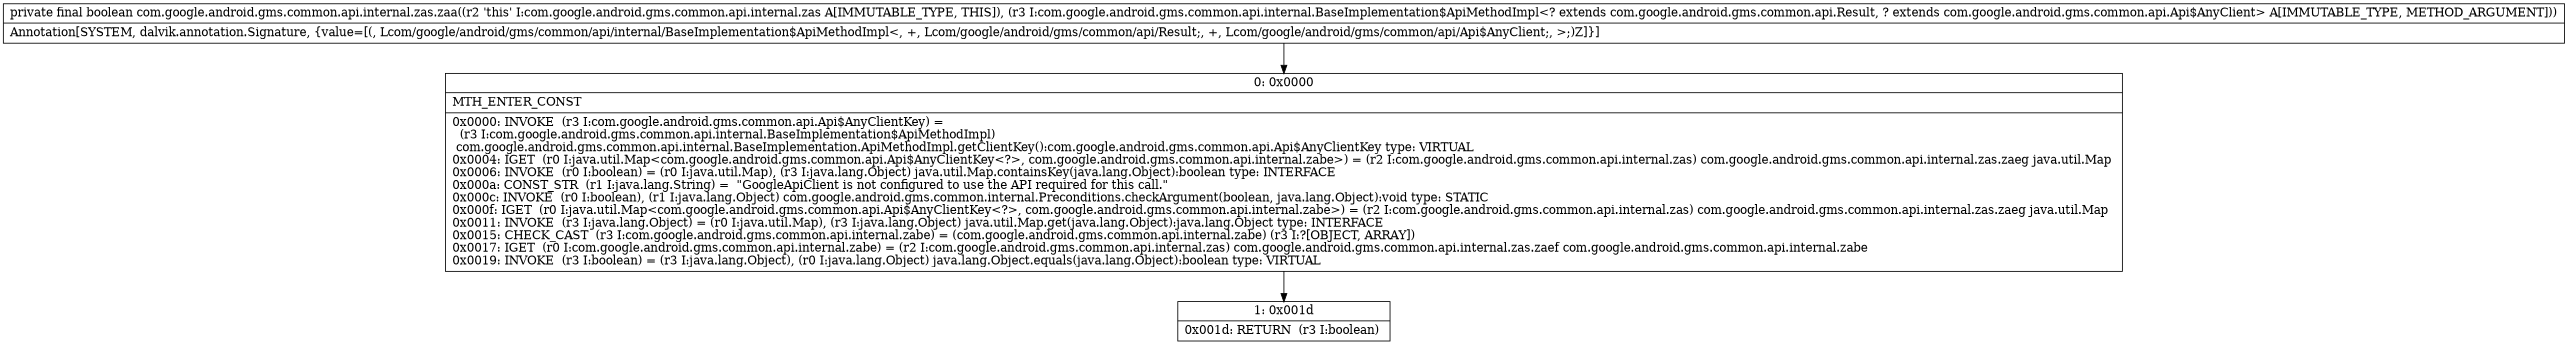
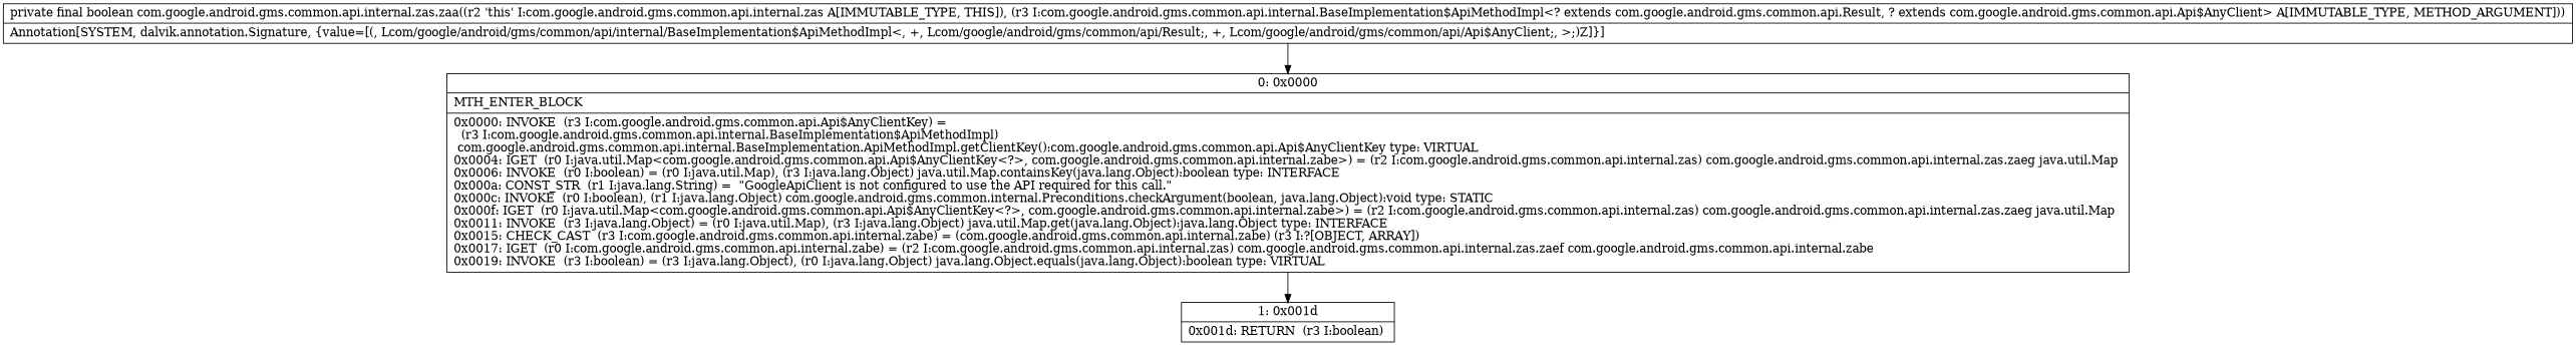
  digraph {
    node [shape=record]
-   n1 [label="{0\:\ 0x0000|MTH_ENTER_CONST\l|0x0000: INVOKE  (r3 I:com.google.android.gms.common.api.Api$AnyClientKey) = \l  (r3 I:com.google.android.gms.common.api.internal.BaseImplementation$ApiMethodImpl)\l com.google.android.gms.common.api.internal.BaseImplementation.ApiMethodImpl.getClientKey():com.google.android.gms.common.api.Api$AnyClientKey type: VIRTUAL \l0x0004: IGET  (r0 I:java.util.Map\<com.google.android.gms.common.api.Api$AnyClientKey\<?\>, com.google.android.gms.common.api.internal.zabe\>) = (r2 I:com.google.android.gms.common.api.internal.zas) com.google.android.gms.common.api.internal.zas.zaeg java.util.Map \l0x0006: INVOKE  (r0 I:boolean) = (r0 I:java.util.Map), (r3 I:java.lang.Object) java.util.Map.containsKey(java.lang.Object):boolean type: INTERFACE \l0x000a: CONST_STR  (r1 I:java.lang.String) =  \"GoogleApiClient is not configured to use the API required for this call.\" \l0x000c: INVOKE  (r0 I:boolean), (r1 I:java.lang.Object) com.google.android.gms.common.internal.Preconditions.checkArgument(boolean, java.lang.Object):void type: STATIC \l0x000f: IGET  (r0 I:java.util.Map\<com.google.android.gms.common.api.Api$AnyClientKey\<?\>, com.google.android.gms.common.api.internal.zabe\>) = (r2 I:com.google.android.gms.common.api.internal.zas) com.google.android.gms.common.api.internal.zas.zaeg java.util.Map \l0x0011: INVOKE  (r3 I:java.lang.Object) = (r0 I:java.util.Map), (r3 I:java.lang.Object) java.util.Map.get(java.lang.Object):java.lang.Object type: INTERFACE \l0x0015: CHECK_CAST  (r3 I:com.google.android.gms.common.api.internal.zabe) = (com.google.android.gms.common.api.internal.zabe) (r3 I:?[OBJECT, ARRAY]) \l0x0017: IGET  (r0 I:com.google.android.gms.common.api.internal.zabe) = (r2 I:com.google.android.gms.common.api.internal.zas) com.google.android.gms.common.api.internal.zas.zaef com.google.android.gms.common.api.internal.zabe \l0x0019: INVOKE  (r3 I:boolean) = (r3 I:java.lang.Object), (r0 I:java.lang.Object) java.lang.Object.equals(java.lang.Object):boolean type: VIRTUAL \l}"]
+   n1 [label="{0\:\ 0x0000|MTH_ENTER_BLOCK\l|0x0000: INVOKE  (r3 I:com.google.android.gms.common.api.Api$AnyClientKey) = \l  (r3 I:com.google.android.gms.common.api.internal.BaseImplementation$ApiMethodImpl)\l com.google.android.gms.common.api.internal.BaseImplementation.ApiMethodImpl.getClientKey():com.google.android.gms.common.api.Api$AnyClientKey type: VIRTUAL \l0x0004: IGET  (r0 I:java.util.Map\<com.google.android.gms.common.api.Api$AnyClientKey\<?\>, com.google.android.gms.common.api.internal.zabe\>) = (r2 I:com.google.android.gms.common.api.internal.zas) com.google.android.gms.common.api.internal.zas.zaeg java.util.Map \l0x0006: INVOKE  (r0 I:boolean) = (r0 I:java.util.Map), (r3 I:java.lang.Object) java.util.Map.containsKey(java.lang.Object):boolean type: INTERFACE \l0x000a: CONST_STR  (r1 I:java.lang.String) =  \"GoogleApiClient is not configured to use the API required for this call.\" \l0x000c: INVOKE  (r0 I:boolean), (r1 I:java.lang.Object) com.google.android.gms.common.internal.Preconditions.checkArgument(boolean, java.lang.Object):void type: STATIC \l0x000f: IGET  (r0 I:java.util.Map\<com.google.android.gms.common.api.Api$AnyClientKey\<?\>, com.google.android.gms.common.api.internal.zabe\>) = (r2 I:com.google.android.gms.common.api.internal.zas) com.google.android.gms.common.api.internal.zas.zaeg java.util.Map \l0x0011: INVOKE  (r3 I:java.lang.Object) = (r0 I:java.util.Map), (r3 I:java.lang.Object) java.util.Map.get(java.lang.Object):java.lang.Object type: INTERFACE \l0x0015: CHECK_CAST  (r3 I:com.google.android.gms.common.api.internal.zabe) = (com.google.android.gms.common.api.internal.zabe) (r3 I:?[OBJECT, ARRAY]) \l0x0017: IGET  (r0 I:com.google.android.gms.common.api.internal.zabe) = (r2 I:com.google.android.gms.common.api.internal.zas) com.google.android.gms.common.api.internal.zas.zaef com.google.android.gms.common.api.internal.zabe \l0x0019: INVOKE  (r3 I:boolean) = (r3 I:java.lang.Object), (r0 I:java.lang.Object) java.lang.Object.equals(java.lang.Object):boolean type: VIRTUAL \l}"]
    n2 [label="{1\:\ 0x001d|0x001d: RETURN  (r3 I:boolean) \l}"]
    n3 [label="{private final boolean com.google.android.gms.common.api.internal.zas.zaa((r2 'this' I:com.google.android.gms.common.api.internal.zas A[IMMUTABLE_TYPE, THIS]), (r3 I:com.google.android.gms.common.api.internal.BaseImplementation$ApiMethodImpl\<? extends com.google.android.gms.common.api.Result, ? extends com.google.android.gms.common.api.Api$AnyClient\> A[IMMUTABLE_TYPE, METHOD_ARGUMENT]))  | Annotation[SYSTEM, dalvik.annotation.Signature, \{value=[(, Lcom\/google\/android\/gms\/common\/api\/internal\/BaseImplementation$ApiMethodImpl\<, +, Lcom\/google\/android\/gms\/common\/api\/Result;, +, Lcom\/google\/android\/gms\/common\/api\/Api$AnyClient;, \>;)Z]\}]\l}"]
    n1 -> n2
    n3 -> n1
  }
